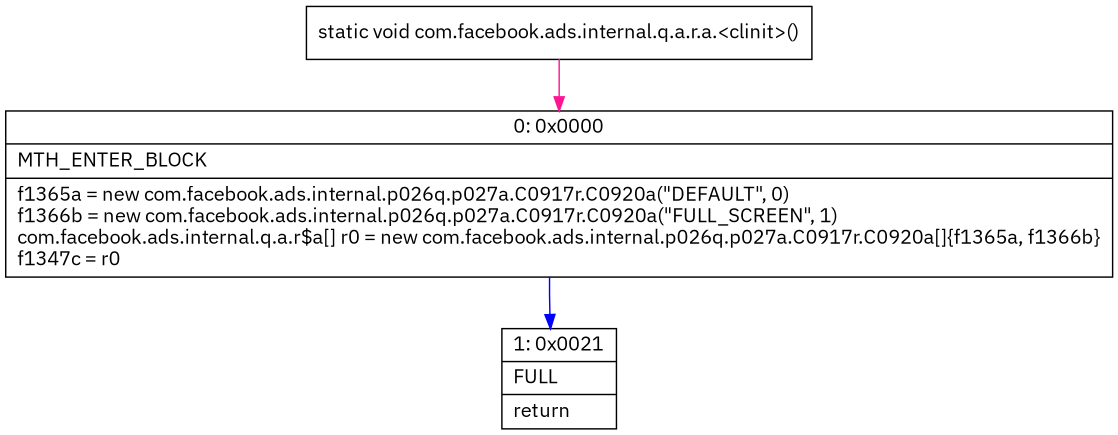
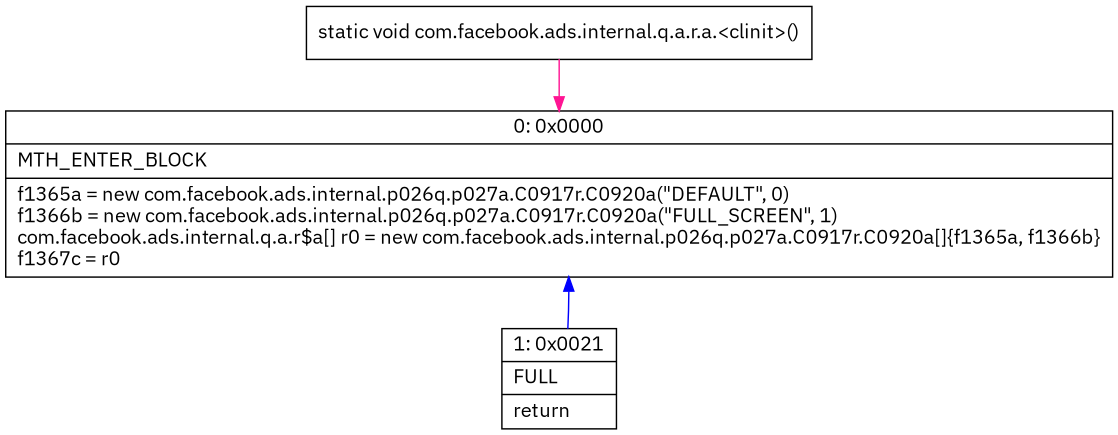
  digraph {
    fontname="IBM Plex Sans"
    node [fontname="IBM Plex Sans" shape=record]
    edge [fontname="IBM Plex Sans"]
-   n1 [label="{0\:\ 0x0000|MTH_ENTER_BLOCK\l|f1365a = new com.facebook.ads.internal.p026q.p027a.C0917r.C0920a(\"DEFAULT\", 0)\lf1366b = new com.facebook.ads.internal.p026q.p027a.C0917r.C0920a(\"FULL_SCREEN\", 1)\lcom.facebook.ads.internal.q.a.r$a[] r0 = new com.facebook.ads.internal.p026q.p027a.C0917r.C0920a[]\{f1365a, f1366b\}\lf1347c = r0\l}"]
+   n1 [label="{0\:\ 0x0000|MTH_ENTER_BLOCK\l|f1365a = new com.facebook.ads.internal.p026q.p027a.C0917r.C0920a(\"DEFAULT\", 0)\lf1366b = new com.facebook.ads.internal.p026q.p027a.C0917r.C0920a(\"FULL_SCREEN\", 1)\lcom.facebook.ads.internal.q.a.r$a[] r0 = new com.facebook.ads.internal.p026q.p027a.C0917r.C0920a[]\{f1365a, f1366b\}\lf1367c = r0\l}"]
    n2 [label="{1\:\ 0x0021|FULL\l|return\l}"]
    n3 [label="{static void com.facebook.ads.internal.q.a.r.a.\<clinit\>() }"]
-   n1 -> n2 [color=blue]
+   n2 -> n1 [color=blue]
    n3 -> n1 [color=deeppink]
  }
